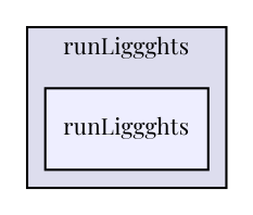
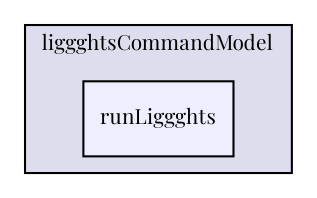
  digraph {
    compound=true
    fontname="Playfair Display"
    n1 [fillcolor="#eeeeff" fontname="Playfair Display" fontsize=10 label=runLiggghts pencolor=black shape=box style=filled]
    subgraph cluster_1 {
      bgcolor="#ddddee"
      fontsize=10
-     label=runLiggghts
+     label=liggghtsCommandModel
      pencolor=black
      n1
    }
  }
